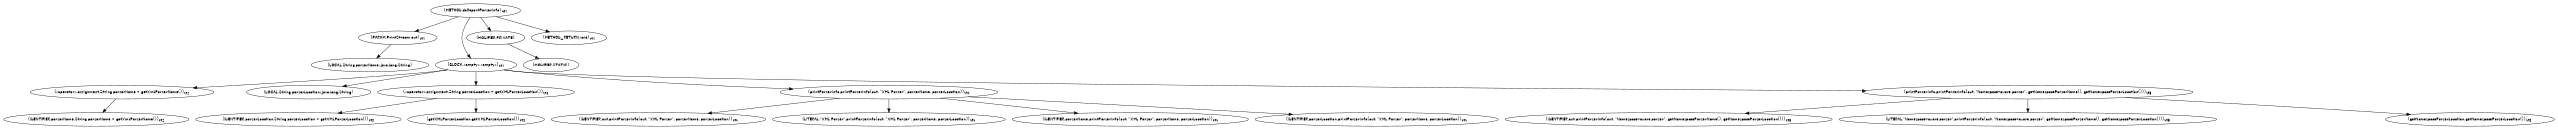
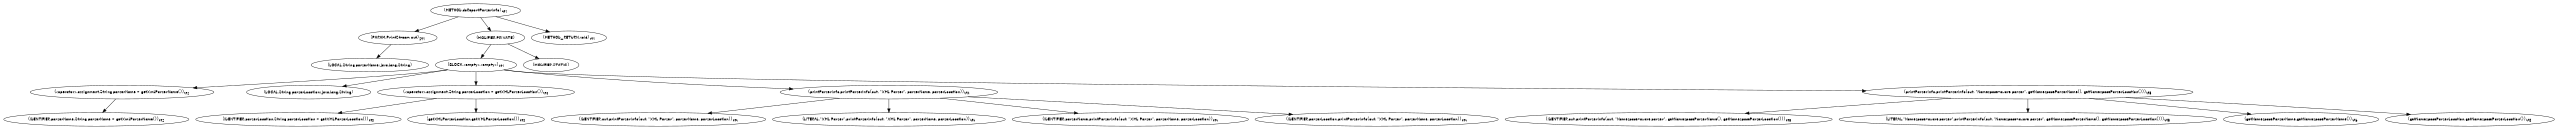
  digraph {
    fontname="Patrick Hand"
    node [fontname="Patrick Hand"]
    edge [fontname="Patrick Hand"]
    n1 [label=<(METHOD,doReportParserInfo)<SUB>491</SUB>>]
-   n2 [label=<(PARAM,PrintStream out)<SUB>491</SUB>>]
+   n2 [label=<(PARAM,PrintStream out)<SUB>291</SUB>>]
    n3 [label=<(BLOCK,&lt;empty&gt;,&lt;empty&gt;)<SUB>491</SUB>>]
    n4 [label=<(MODIFIER,PRIVATE)>]
    n5 [label=<(METHOD_RETURN,void)<SUB>491</SUB>>]
    n6 [label=<(LOCAL,String parserName: java.lang.String)>]
    n7 [label=<(&lt;operator&gt;.assignment,String parserName = getXmlParserName())<SUB>492</SUB>>]
    n8 [label=<(LOCAL,String parserLocation: java.lang.String)>]
    n9 [label=<(&lt;operator&gt;.assignment,String parserLocation = getXMLParserLocation())<SUB>493</SUB>>]
    n10 [label=<(printParserInfo,printParserInfo(out, &quot;XML Parser&quot;, parserName, parserLocation))<SUB>494</SUB>>]
    n11 [label=<(printParserInfo,printParserInfo(out, &quot;Namespace-aware parser&quot;, getNamespaceParserName(), getNamespaceParserLocation()))<SUB>495</SUB>>]
    n12 [label=<(MODIFIER,STATIC)>]
    n13 [label=<(IDENTIFIER,parserName,String parserName = getXmlParserName())<SUB>492</SUB>>]
    n14 [label=<(IDENTIFIER,parserLocation,String parserLocation = getXMLParserLocation())<SUB>493</SUB>>]
    n15 [label=<(getXMLParserLocation,getXMLParserLocation())<SUB>493</SUB>>]
    n16 [label=<(IDENTIFIER,out,printParserInfo(out, &quot;XML Parser&quot;, parserName, parserLocation))<SUB>494</SUB>>]
    n17 [label=<(LITERAL,&quot;XML Parser&quot;,printParserInfo(out, &quot;XML Parser&quot;, parserName, parserLocation))<SUB>494</SUB>>]
    n18 [label=<(IDENTIFIER,parserName,printParserInfo(out, &quot;XML Parser&quot;, parserName, parserLocation))<SUB>494</SUB>>]
    n19 [label=<(IDENTIFIER,parserLocation,printParserInfo(out, &quot;XML Parser&quot;, parserName, parserLocation))<SUB>494</SUB>>]
    n20 [label=<(IDENTIFIER,out,printParserInfo(out, &quot;Namespace-aware parser&quot;, getNamespaceParserName(), getNamespaceParserLocation()))<SUB>495</SUB>>]
    n21 [label=<(LITERAL,&quot;Namespace-aware parser&quot;,printParserInfo(out, &quot;Namespace-aware parser&quot;, getNamespaceParserName(), getNamespaceParserLocation()))<SUB>495</SUB>>]
+   n22 [label=<(getNamespaceParserName,getNamespaceParserName())<SUB>496</SUB>>]
    n23 [label=<(getNamespaceParserLocation,getNamespaceParserLocation())<SUB>498</SUB>>]
    n1 -> n2
-   n1 -> n3
+   n4 -> n3
    n1 -> n4
    n1 -> n5
    n2 -> n6
    n3 -> n7
    n3 -> n8
    n3 -> n9
    n3 -> n10
    n3 -> n11
    n4 -> n12
    n7 -> n13
    n9 -> n14
    n9 -> n15
    n10 -> n16
    n10 -> n17
    n10 -> n18
    n10 -> n19
    n11 -> n20
    n11 -> n21
+   n11 -> n22
    n11 -> n23
  }
